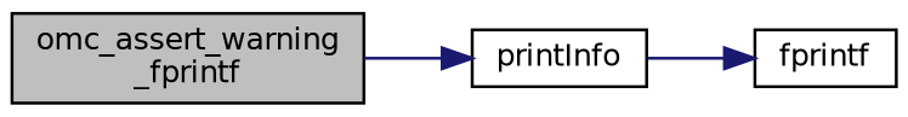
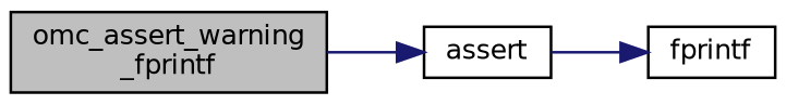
  digraph {
    rankdir=LR
    node [color=black fillcolor=white fontname=Helvetica fontsize=10 shape=record style=filled]
    edge [color=midnightblue fontname=Helvetica fontsize=10 labelfontname=Helvetica labelfontsize=10 style=solid]
    n1 [fillcolor=grey75 fontcolor=black height=0.2 label="omc_assert_warning\l_fprintf" width=0.4]
-   n2 [height=0.2 label=printInfo width=0.4]
+   n2 [height=0.2 label=assert width=0.4]
    n3 [height=0.2 label=fprintf width=0.4]
    n1 -> n2
    n2 -> n3
  }
